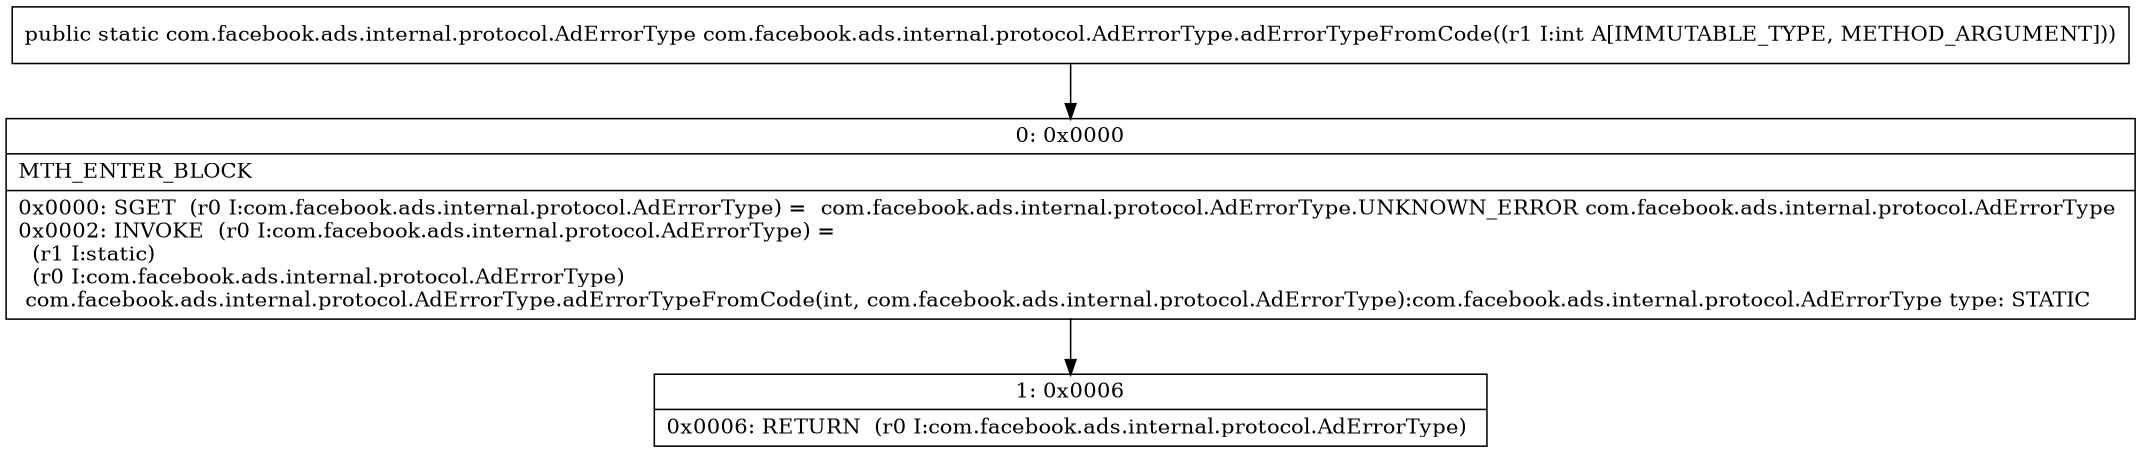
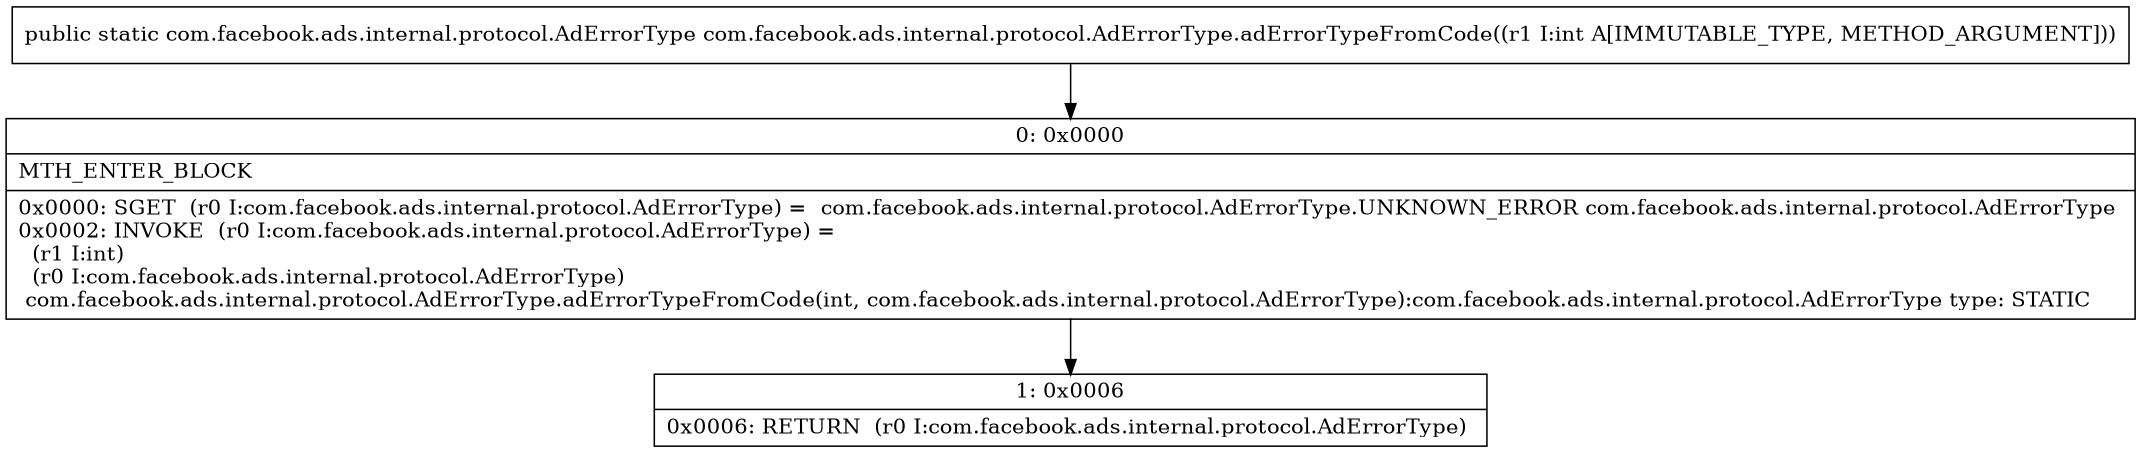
  digraph {
    node [shape=record]
-   n1 [label="{0\:\ 0x0000|MTH_ENTER_BLOCK\l|0x0000: SGET  (r0 I:com.facebook.ads.internal.protocol.AdErrorType) =  com.facebook.ads.internal.protocol.AdErrorType.UNKNOWN_ERROR com.facebook.ads.internal.protocol.AdErrorType \l0x0002: INVOKE  (r0 I:com.facebook.ads.internal.protocol.AdErrorType) = \l  (r1 I:static)\l  (r0 I:com.facebook.ads.internal.protocol.AdErrorType)\l com.facebook.ads.internal.protocol.AdErrorType.adErrorTypeFromCode(int, com.facebook.ads.internal.protocol.AdErrorType):com.facebook.ads.internal.protocol.AdErrorType type: STATIC \l}"]
+   n1 [label="{0\:\ 0x0000|MTH_ENTER_BLOCK\l|0x0000: SGET  (r0 I:com.facebook.ads.internal.protocol.AdErrorType) =  com.facebook.ads.internal.protocol.AdErrorType.UNKNOWN_ERROR com.facebook.ads.internal.protocol.AdErrorType \l0x0002: INVOKE  (r0 I:com.facebook.ads.internal.protocol.AdErrorType) = \l  (r1 I:int)\l  (r0 I:com.facebook.ads.internal.protocol.AdErrorType)\l com.facebook.ads.internal.protocol.AdErrorType.adErrorTypeFromCode(int, com.facebook.ads.internal.protocol.AdErrorType):com.facebook.ads.internal.protocol.AdErrorType type: STATIC \l}"]
    n2 [label="{1\:\ 0x0006|0x0006: RETURN  (r0 I:com.facebook.ads.internal.protocol.AdErrorType) \l}"]
    n3 [label="{public static com.facebook.ads.internal.protocol.AdErrorType com.facebook.ads.internal.protocol.AdErrorType.adErrorTypeFromCode((r1 I:int A[IMMUTABLE_TYPE, METHOD_ARGUMENT])) }"]
    n1 -> n2
    n3 -> n1
  }
